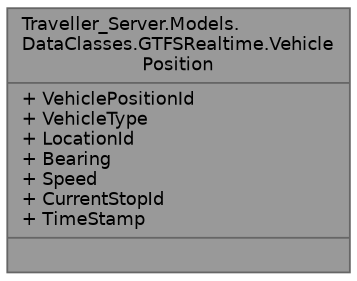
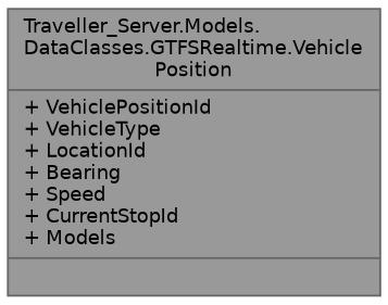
  digraph {
-   n1 [color=gray40 fillcolor=grey60 fontcolor=black fontname=Helvetica fontsize=10 height=0.2 label="{Traveller_Server.Models.\lDataClasses.GTFSRealtime.Vehicle\lPosition\n|+ VehiclePositionId\l+ VehicleType\l+ LocationId\l+ Bearing\l+ Speed\l+ CurrentStopId\l+ TimeStamp\l|}" shape=record style=filled width=0.4]
+   n1 [color=gray40 fillcolor=grey60 fontcolor=black fontname=Helvetica fontsize=10 height=0.2 label="{Traveller_Server.Models.\lDataClasses.GTFSRealtime.Vehicle\lPosition\n|+ VehiclePositionId\l+ VehicleType\l+ LocationId\l+ Bearing\l+ Speed\l+ CurrentStopId\l+ Models\l|}" shape=record style=filled width=0.4]
  }
